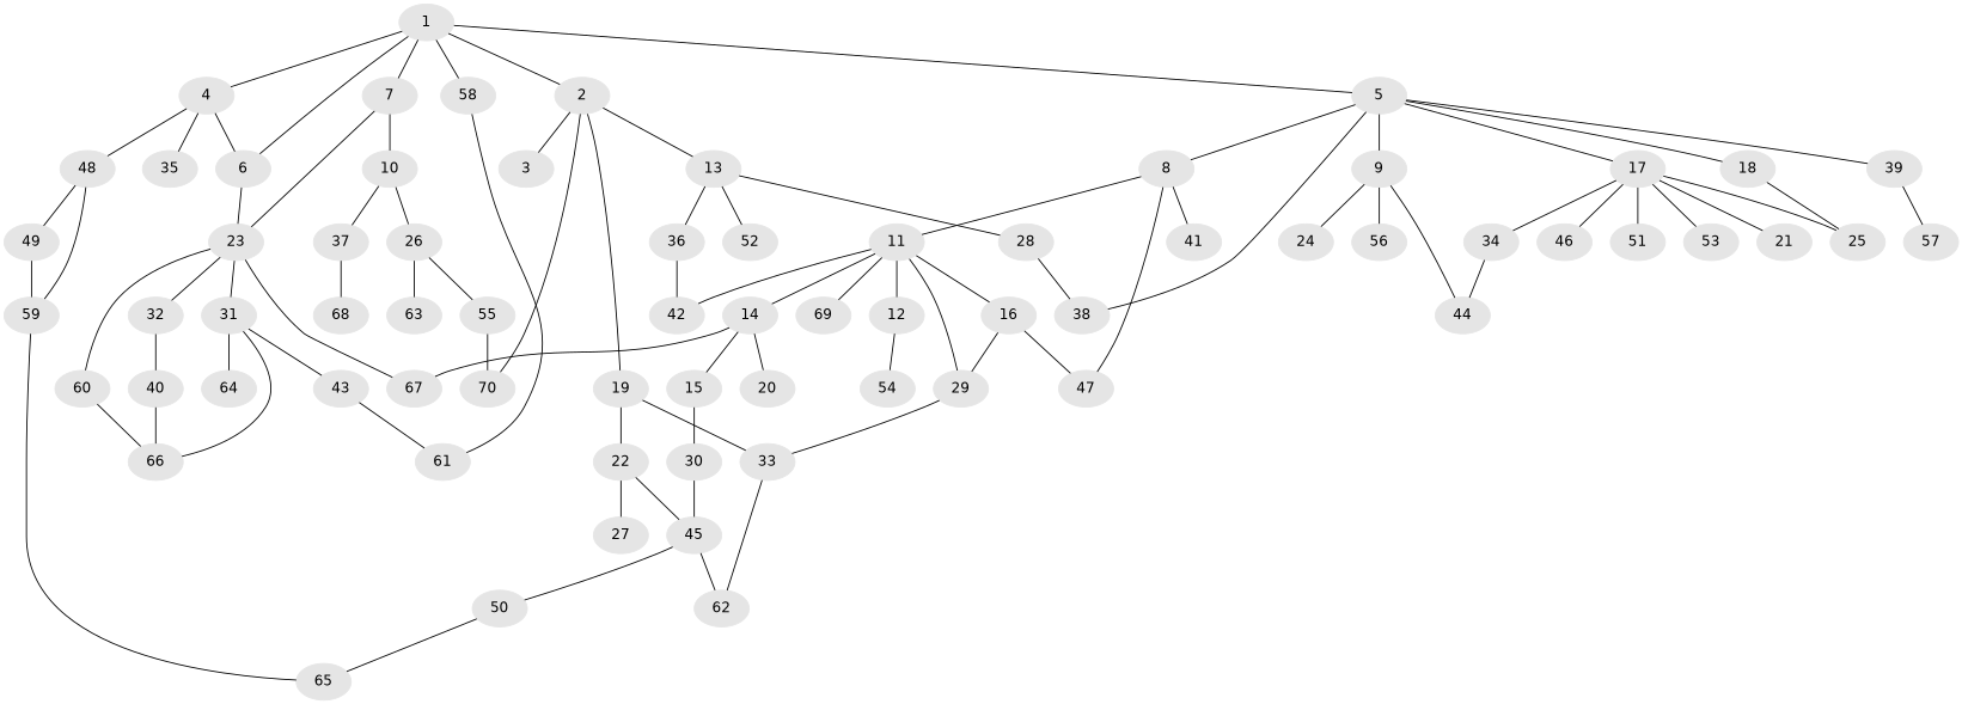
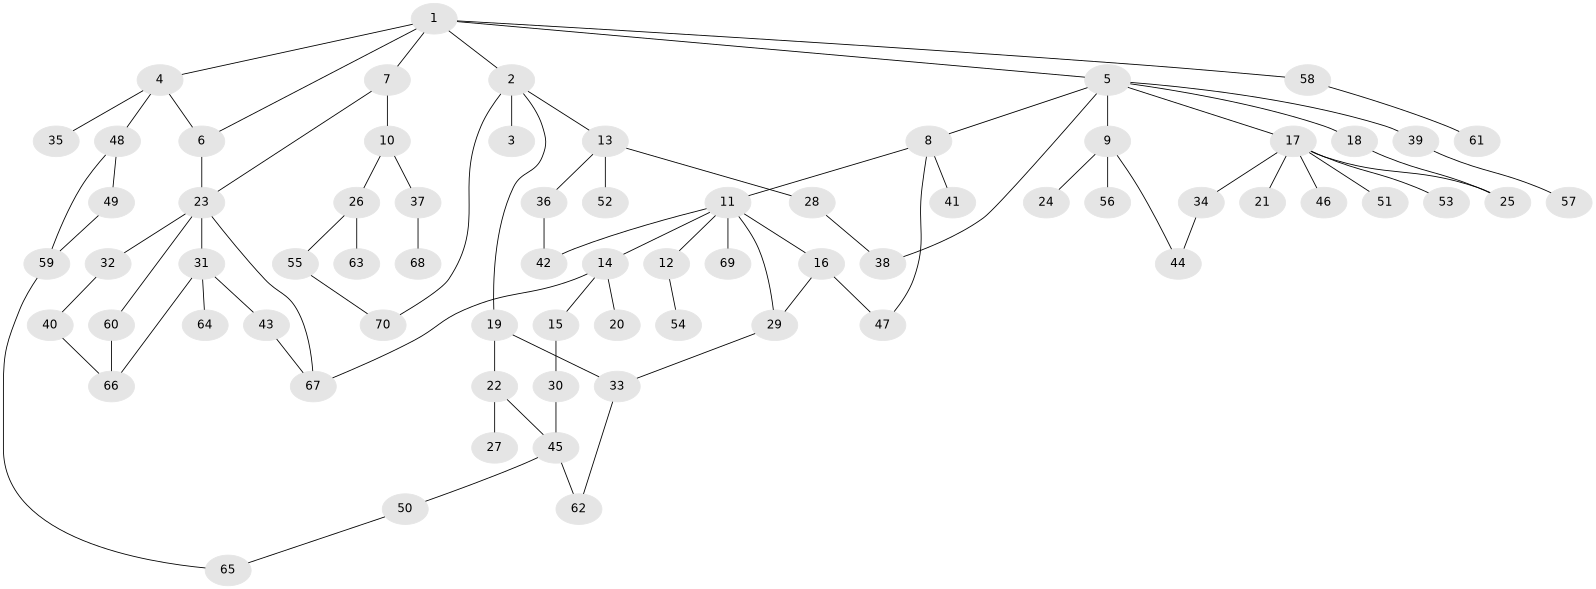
  graph {
    fontname="DejaVu Sans"
    node [color=gray90 fontname="DejaVu Sans" style=filled]
    edge [fontname="DejaVu Sans"]
    1
    2
    4
    5
    6
    7
    58
    3
    13
    19
    70
    35
    48
    8
    9
    17
    18
    38
    39
    23
    10
    61
    28
    36
    52
    22
    33
    49
    59
    11
    41
    47
    24
    44
    56
    21
    25
    34
    46
    51
    53
    57
    67
    31
    32
    60
    26
    37
    12
    14
    16
    29
    42
    69
    55
    63
    68
    54
    15
    20
    30
    45
    27
    62
    50
    43
    64
    66
    40
    65
    1 -- 2
    1 -- 4
    1 -- 5
    1 -- 6
    1 -- 7
    1 -- 58
    2 -- 3
    2 -- 13
    2 -- 19
    2 -- 70
    4 -- 6
    4 -- 35
    4 -- 48
    5 -- 8
    5 -- 9
    5 -- 17
    5 -- 18
    5 -- 38
    5 -- 39
    6 -- 23
    7 -- 23
    7 -- 10
    58 -- 61
    13 -- 28
    13 -- 36
    13 -- 52
    19 -- 22
    19 -- 33
    48 -- 49
    48 -- 59
    8 -- 11
    8 -- 41
    8 -- 47
    9 -- 24
    9 -- 44
    9 -- 56
    17 -- 21
    17 -- 25
    17 -- 34
    17 -- 46
    17 -- 51
    17 -- 53
    18 -- 25
    39 -- 57
    23 -- 67
    23 -- 31
    23 -- 32
    23 -- 60
    10 -- 26
    10 -- 37
    28 -- 38
    36 -- 42
    22 -- 45
    22 -- 27
    33 -- 62
    49 -- 59
    59 -- 65
    11 -- 12
    11 -- 14
    11 -- 16
    11 -- 29
    11 -- 42
    11 -- 69
    34 -- 44
    31 -- 43
    31 -- 64
    31 -- 66
    32 -- 40
    60 -- 66
    26 -- 55
    26 -- 63
    37 -- 68
    12 -- 54
    14 -- 67
    14 -- 15
    14 -- 20
    16 -- 47
    16 -- 29
    29 -- 33
    55 -- 70
    15 -- 30
    30 -- 45
    45 -- 62
    45 -- 50
    50 -- 65
-   43 -- 61
+   43 -- 67
    40 -- 66
  }
